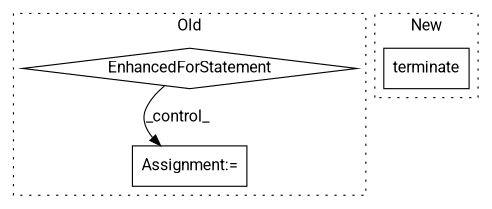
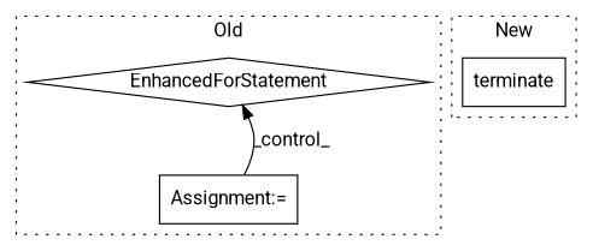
  digraph {
    fontname=Roboto
    node [shape=box fontname=Roboto]
    n1 [a=70 l="53,2" label=EnhancedForStatement s="1114,1183" shape=diamond]
    n2 [a=7 l=1 label="Assignment:=" s=1208]
    n3 [a=32 l=11 label=terminate s=912]
    subgraph cluster_1 {
      label=Old
      style=dotted
      n1
      n2
    }
    subgraph cluster_2 {
      label=New
      style=dotted
      n3
    }
-   n1 -> n2 [label=_control_ fontname=Roboto]
+   n2 -> n1 [label=_control_ fontname=Roboto]
  }
